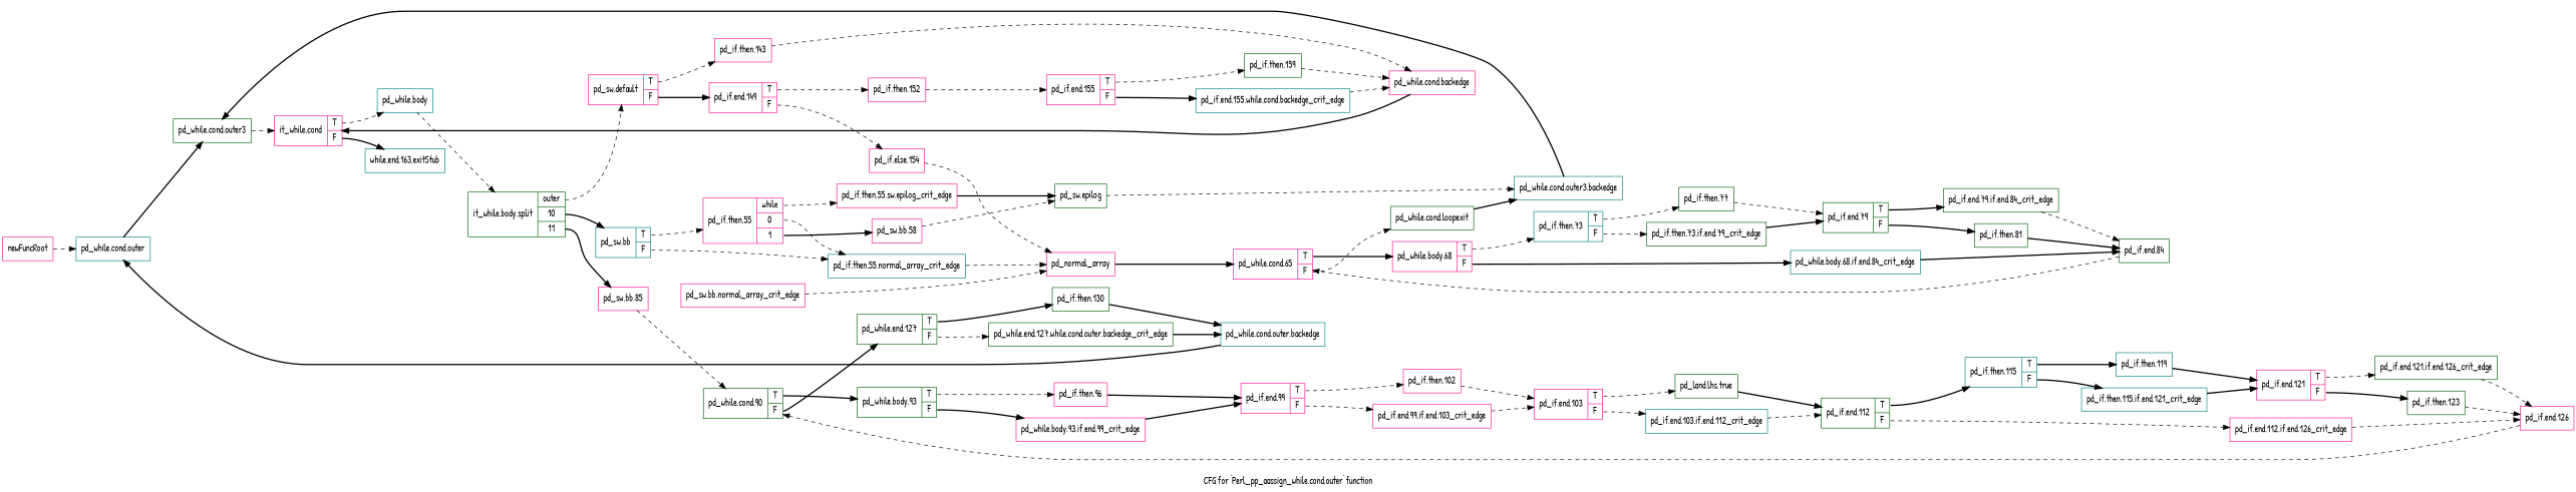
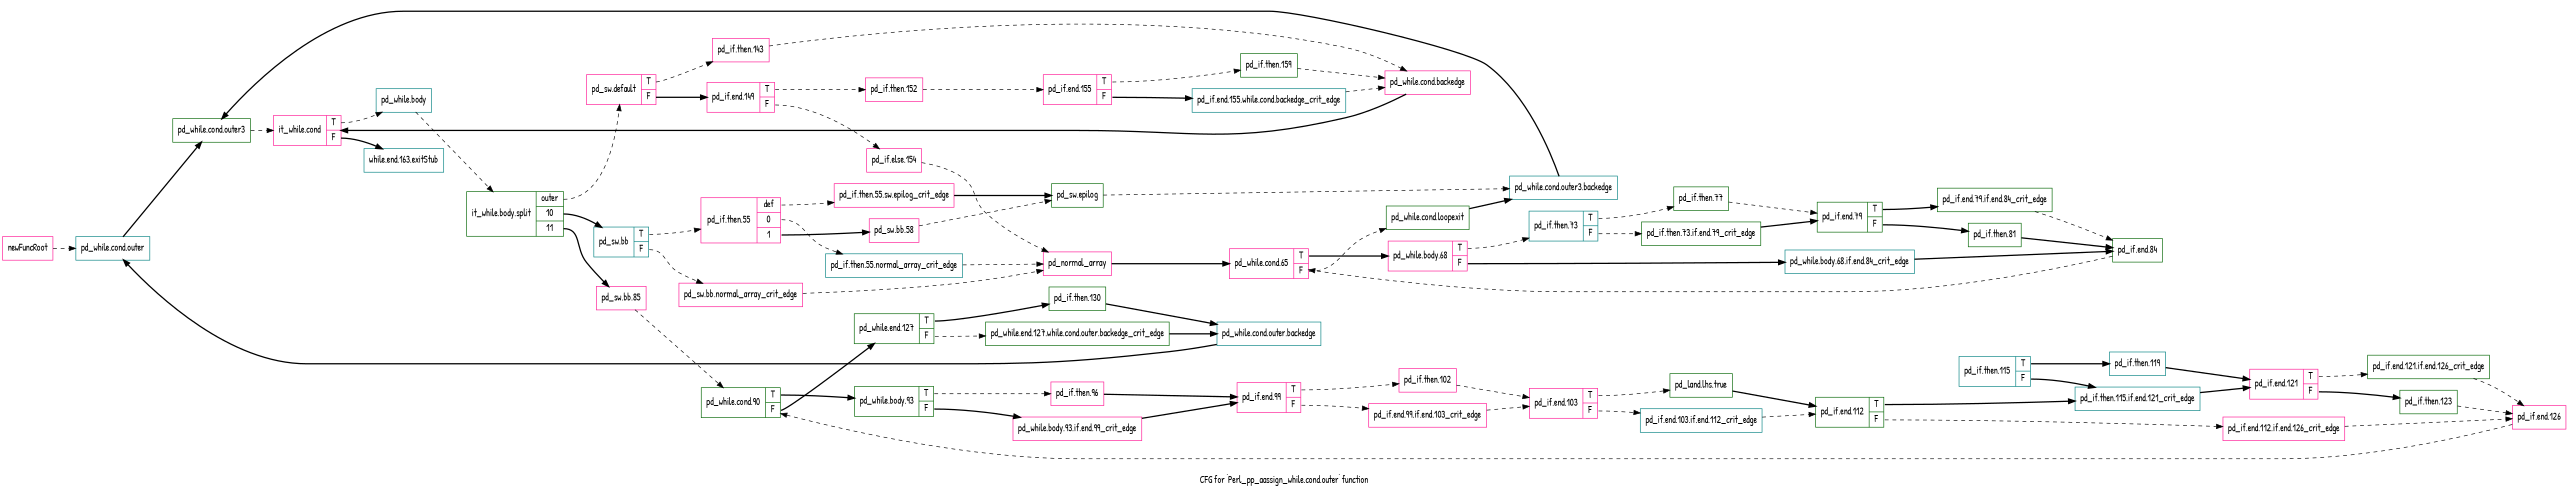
  digraph {
    fontname="Patrick Hand"
    label="CFG for 'Perl_pp_aassign_while.cond.outer' function"
    rankdir=LR
    node [color=deeppink fontname="Patrick Hand" shape=record]
    edge [fontname="Patrick Hand" style=dashed]
    n1 [label="{newFuncRoot}"]
    n2 [color=teal label="{pd_while.cond.outer}"]
    n3 [color=darkgreen label="{pd_while.cond.outer3}"]
    n4 [label="{it_while.cond|{<s0>T|<s1>F}}"]
    n5 [color=teal label="{while.end.163.exitStub}"]
    n6 [color=teal label="{pd_while.body}"]
    n7 [color=darkgreen label="{it_while.body.split|{<s0>outer|<s1>10|<s2>11}}"]
    n8 [label="{pd_sw.default|{<s0>T|<s1>F}}"]
    n9 [color=teal label="{pd_sw.bb|{<s0>T|<s1>F}}"]
    n10 [label="{pd_sw.bb.85}"]
    n11 [label="{pd_if.then.143}"]
    n12 [label="{pd_if.end.149|{<s0>T|<s1>F}}"]
-   n13 [label="{pd_if.then.55|{<s0>while|<s1>0|<s2>1}}"]
+   n13 [label="{pd_if.then.55|{<s0>def|<s1>0|<s2>1}}"]
    n14 [label="{pd_sw.bb.normal_array_crit_edge}"]
    n15 [color=darkgreen label="{pd_while.cond.90|{<s0>T|<s1>F}}"]
    n16 [label="{pd_while.cond.backedge}"]
    n17 [label="{pd_if.then.152}"]
    n18 [label="{pd_if.else.154}"]
    n19 [label="{pd_if.then.55.sw.epilog_crit_edge}"]
    n20 [color=teal label="{pd_if.then.55.normal_array_crit_edge}"]
    n21 [label="{pd_sw.bb.58}"]
    n22 [label="{pd_normal_array}"]
    n23 [color=darkgreen label="{pd_while.body.93|{<s0>T|<s1>F}}"]
    n24 [color=darkgreen label="{pd_while.end.127|{<s0>T|<s1>F}}"]
    n25 [label="{pd_if.then.96}"]
    n26 [label="{pd_while.body.93.if.end.99_crit_edge}"]
    n27 [color=darkgreen label="{pd_if.then.130}"]
    n28 [color=darkgreen label="{pd_while.end.127.while.cond.outer.backedge_crit_edge}"]
    n29 [label="{pd_if.end.99|{<s0>T|<s1>F}}"]
    n30 [color=teal label="{pd_while.cond.outer.backedge}"]
    n31 [label="{pd_if.then.102}"]
    n32 [label="{pd_if.end.99.if.end.103_crit_edge}"]
    n33 [label="{pd_if.end.103|{<s0>T|<s1>F}}"]
    n34 [color=darkgreen label="{pd_land.lhs.true}"]
    n35 [color=teal label="{pd_if.end.103.if.end.112_crit_edge}"]
    n36 [color=darkgreen label="{pd_if.end.112|{<s0>T|<s1>F}}"]
    n37 [color=teal label="{pd_if.then.115|{<s0>T|<s1>F}}"]
    n38 [label="{pd_if.end.112.if.end.126_crit_edge}"]
    n39 [color=teal label="{pd_if.then.119}"]
    n40 [color=teal label="{pd_if.then.115.if.end.121_crit_edge}"]
    n41 [label="{pd_if.end.126}"]
    n42 [label="{pd_if.end.121|{<s0>T|<s1>F}}"]
    n43 [color=darkgreen label="{pd_if.end.121.if.end.126_crit_edge}"]
    n44 [color=darkgreen label="{pd_if.then.123}"]
    n45 [color=darkgreen label="{pd_sw.epilog}"]
    n46 [label="{pd_while.cond.65|{<s0>T|<s1>F}}"]
    n47 [label="{pd_while.body.68|{<s0>T|<s1>F}}"]
    n48 [color=darkgreen label="{pd_while.cond.loopexit}"]
    n49 [color=teal label="{pd_while.cond.outer3.backedge}"]
    n50 [color=teal label="{pd_if.then.73|{<s0>T|<s1>F}}"]
    n51 [color=teal label="{pd_while.body.68.if.end.84_crit_edge}"]
    n52 [color=darkgreen label="{pd_if.then.77}"]
    n53 [color=darkgreen label="{pd_if.then.73.if.end.79_crit_edge}"]
    n54 [color=darkgreen label="{pd_if.end.84}"]
    n55 [color=darkgreen label="{pd_if.end.79|{<s0>T|<s1>F}}"]
    n56 [color=darkgreen label="{pd_if.end.79.if.end.84_crit_edge}"]
    n57 [color=darkgreen label="{pd_if.then.81}"]
    n58 [label="{pd_if.end.155|{<s0>T|<s1>F}}"]
    n59 [color=darkgreen label="{pd_if.then.159}"]
    n60 [color=teal label="{pd_if.end.155.while.cond.backedge_crit_edge}"]
    n1 -> n2
    n2 -> n3 [style=bold]
    n3 -> n4
    n4 -> n5 [style=bold tailport=s1]
    n4 -> n6 [tailport=s0]
    n6 -> n7
    n7 -> n8 [tailport=s0]
    n7 -> n9 [style=bold tailport=s1]
    n7 -> n10 [style=bold tailport=s2]
    n8 -> n11 [tailport=s0]
    n8 -> n12 [style=bold tailport=s1]
    n9 -> n13 [tailport=s0]
-   n9 -> n20 [tailport=s1]
+   n9 -> n14 [tailport=s1]
    n10 -> n15
    n11 -> n16
    n12 -> n17 [tailport=s0]
    n12 -> n18 [tailport=s1]
    n13 -> n19 [tailport=s0]
    n13 -> n20 [tailport=s1]
    n13 -> n21 [style=bold tailport=s2]
    n14 -> n22
    n15 -> n23 [style=bold tailport=s0]
    n15 -> n24 [style=bold tailport=s1]
    n16 -> n4 [style=bold]
    n17 -> n58
    n18 -> n22
    n19 -> n45 [style=bold]
    n20 -> n22
    n21 -> n45
    n22 -> n46 [style=bold]
    n23 -> n25 [tailport=s0]
    n23 -> n26 [style=bold tailport=s1]
    n24 -> n27 [style=bold tailport=s0]
    n24 -> n28 [tailport=s1]
    n25 -> n29 [style=bold]
    n26 -> n29 [style=bold]
    n27 -> n30 [style=bold]
    n28 -> n30 [style=bold]
    n29 -> n31 [tailport=s0]
    n29 -> n32 [tailport=s1]
    n30 -> n2 [style=bold]
    n31 -> n33
    n32 -> n33
    n33 -> n34 [tailport=s0]
    n33 -> n35 [tailport=s1]
    n34 -> n36 [style=bold]
    n35 -> n36
-   n36 -> n37 [style=bold tailport=s0]
+   n36 -> n40 [style=bold tailport=s0]
    n36 -> n38 [tailport=s1]
    n37 -> n39 [style=bold tailport=s0]
    n37 -> n40 [style=bold tailport=s1]
    n38 -> n41
    n39 -> n42 [style=bold]
    n40 -> n42 [style=bold]
    n41 -> n15
    n42 -> n43 [tailport=s0]
    n42 -> n44 [style=bold tailport=s1]
    n43 -> n41
    n44 -> n41
    n45 -> n49
    n46 -> n47 [style=bold tailport=s0]
    n46 -> n48 [tailport=s1]
    n47 -> n50 [tailport=s0]
    n47 -> n51 [style=bold tailport=s1]
    n48 -> n49 [style=bold]
    n49 -> n3 [style=bold]
    n50 -> n52 [tailport=s0]
    n50 -> n53 [tailport=s1]
    n51 -> n54 [style=bold]
    n52 -> n55
    n53 -> n55 [style=bold]
    n54 -> n46
    n55 -> n56 [style=bold tailport=s0]
    n55 -> n57 [style=bold tailport=s1]
    n56 -> n54
    n57 -> n54 [style=bold]
    n58 -> n59 [tailport=s0]
    n58 -> n60 [style=bold tailport=s1]
    n59 -> n16
    n60 -> n16
  }
